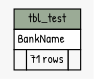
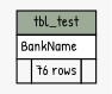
  digraph {
    bgcolor="#f7f7f7"
    fontname="Patrick Hand"
    fontsize=11
    nodesep=0.18
    rankdir=RL
    ranksep=0.46
-   n1 [fontname="Patrick Hand" fontsize=11 label=<     <TABLE BORDER="0" CELLBORDER="1" CELLSPACING="0" BGCOLOR="#ffffff">       <TR><TD COLSPAN="3" BGCOLOR="#9bab96" ALIGN="CENTER">tbl_test</TD></TR>       <TR><TD PORT="BankName" COLSPAN="3" ALIGN="LEFT">BankName</TD></TR>       <TR><TD ALIGN="LEFT" BGCOLOR="#f7f7f7">  </TD><TD ALIGN="RIGHT" BGCOLOR="#f7f7f7">71 rows</TD><TD ALIGN="RIGHT" BGCOLOR="#f7f7f7">  </TD></TR>     </TABLE>> shape=plaintext]
+   n1 [fontname="Patrick Hand" fontsize=11 label=<     <TABLE BORDER="0" CELLBORDER="1" CELLSPACING="0" BGCOLOR="#ffffff">       <TR><TD COLSPAN="3" BGCOLOR="#9bab96" ALIGN="CENTER">tbl_test</TD></TR>       <TR><TD PORT="BankName" COLSPAN="3" ALIGN="LEFT">BankName</TD></TR>       <TR><TD ALIGN="LEFT" BGCOLOR="#f7f7f7">  </TD><TD ALIGN="RIGHT" BGCOLOR="#f7f7f7">76 rows</TD><TD ALIGN="RIGHT" BGCOLOR="#f7f7f7">  </TD></TR>     </TABLE>> shape=plaintext]
  }
